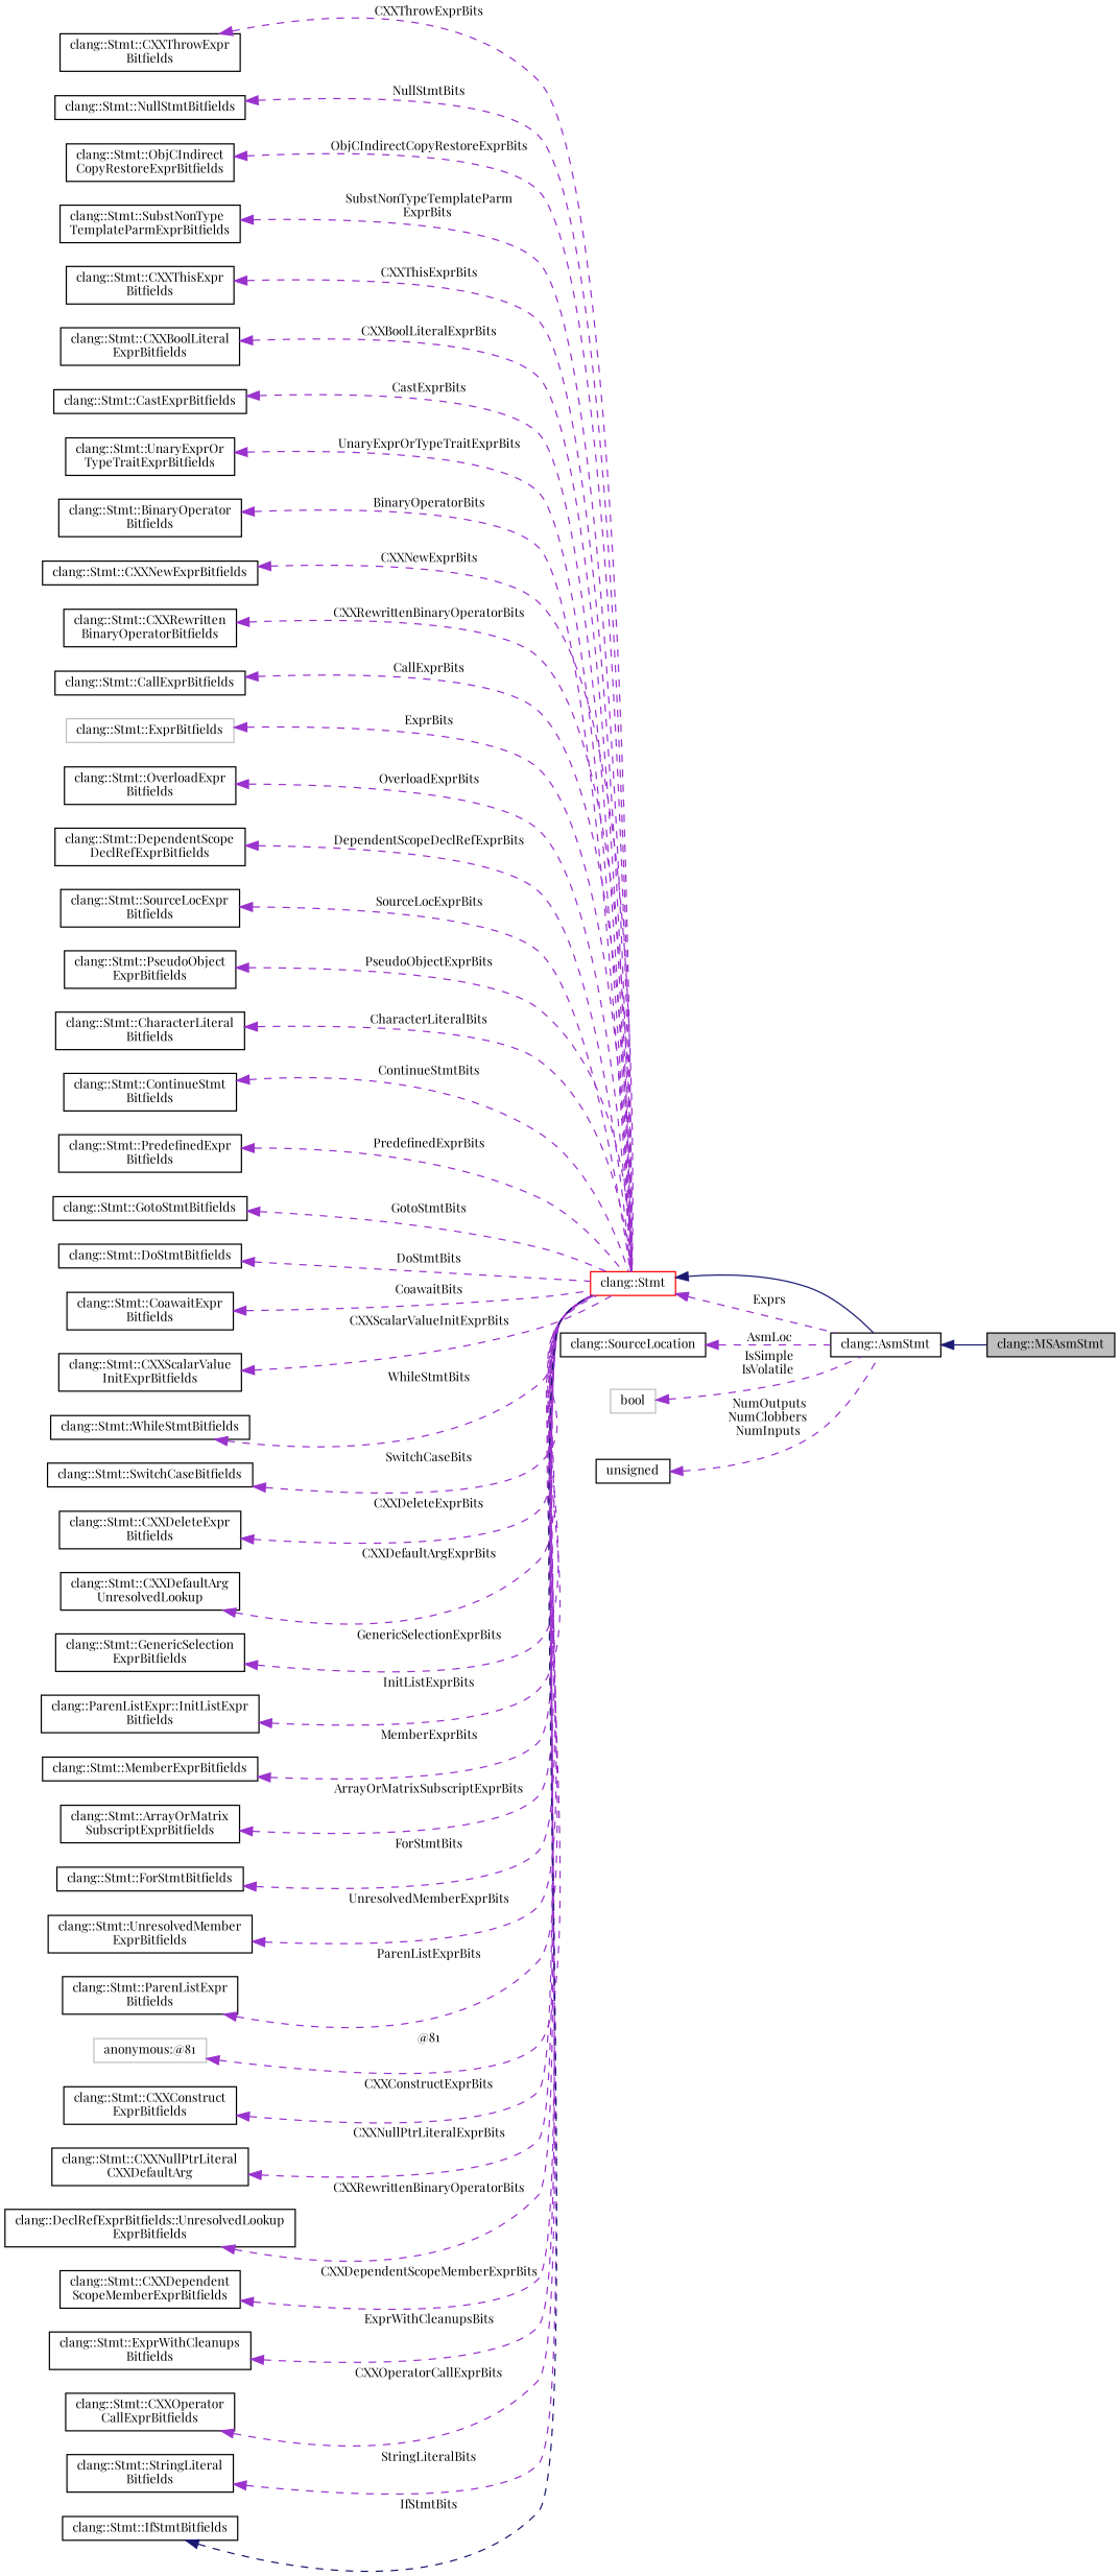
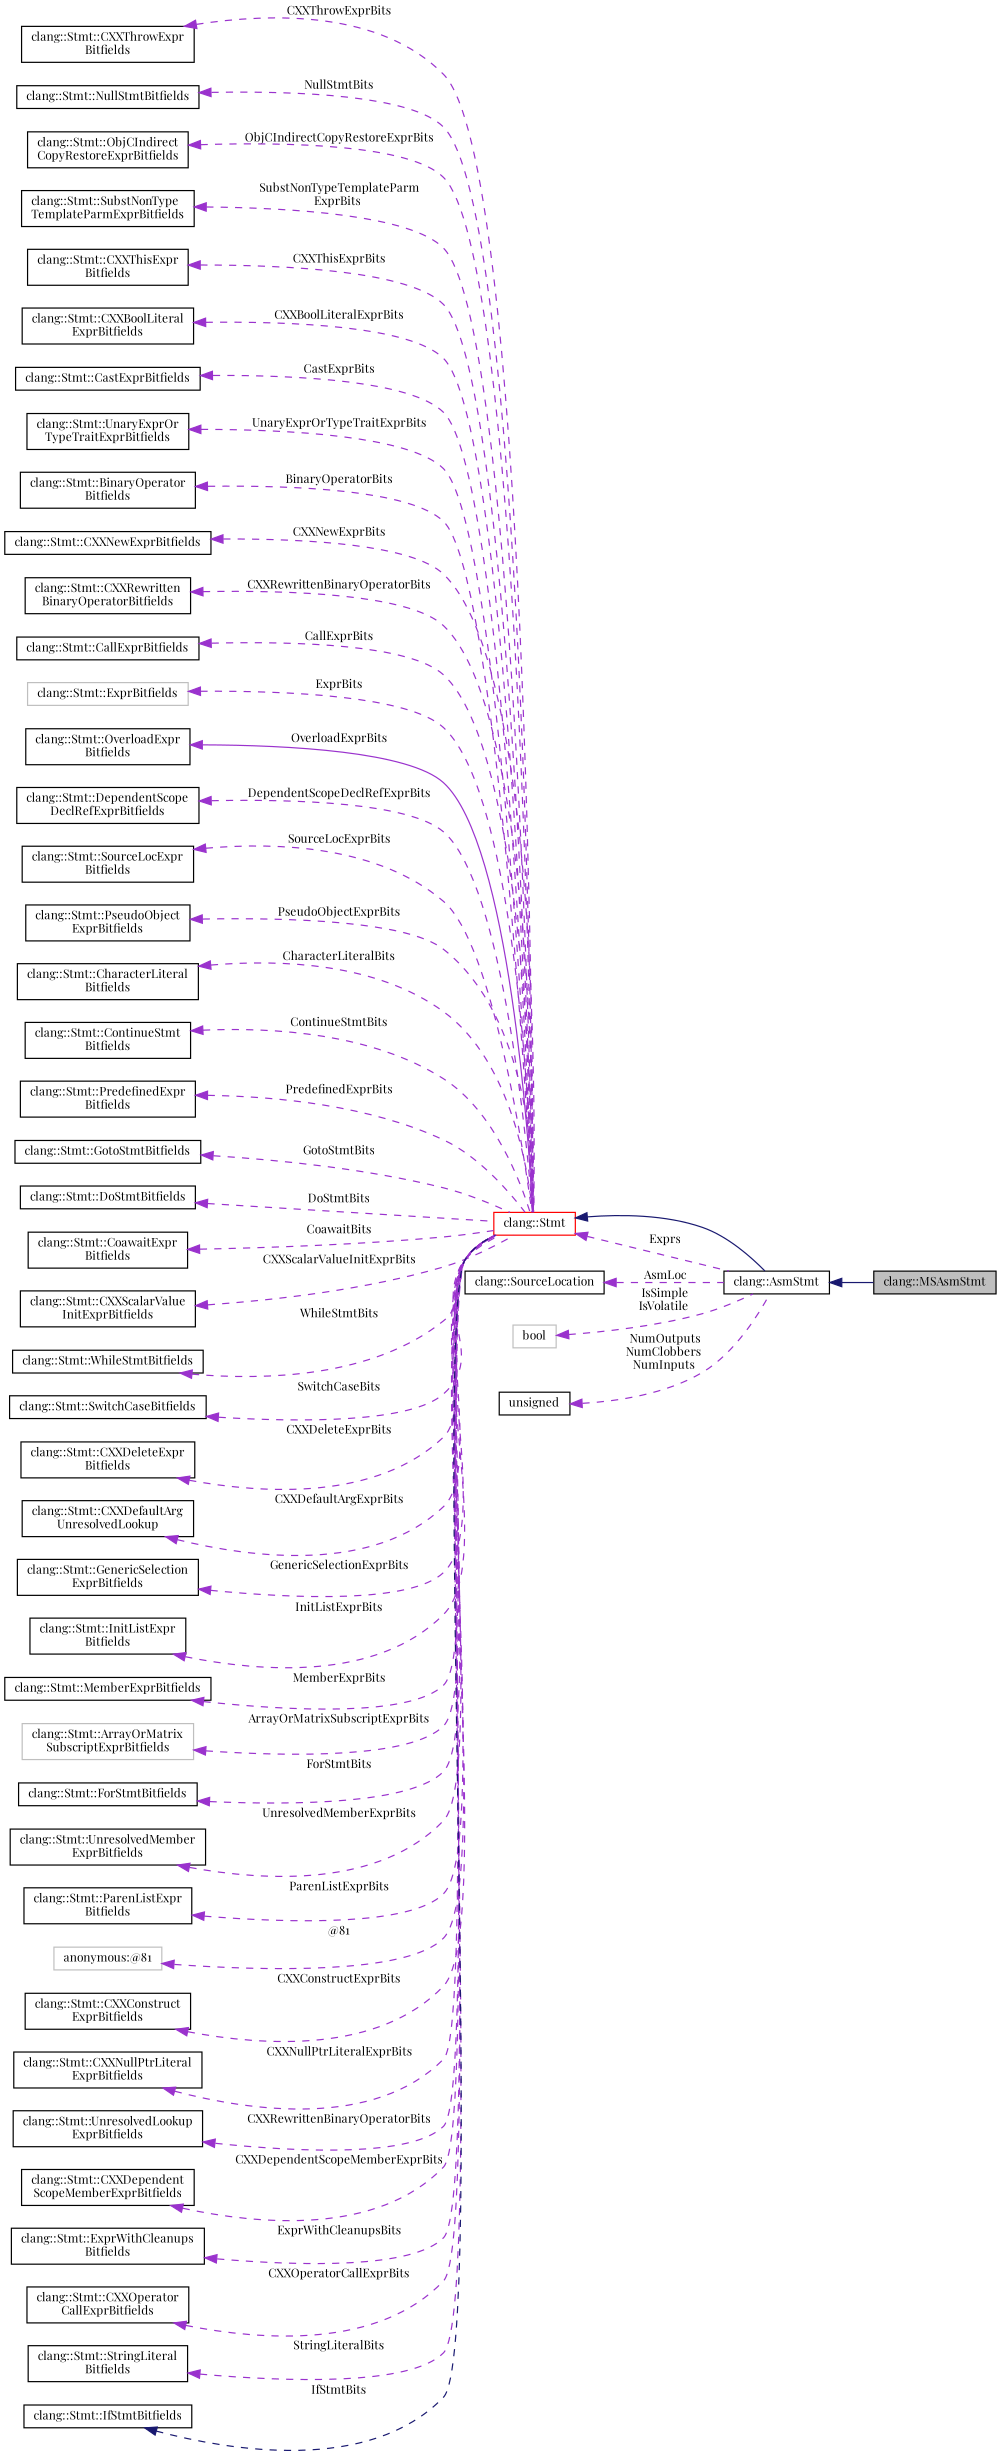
  digraph {
    fontname="Playfair Display"
    rankdir=LR
    node [color=black fontname="Playfair Display" fontsize=10 shape=record]
    edge [color=darkorchid3 dir=back fontname="Playfair Display" fontsize=10 labelfontname=Helvetica labelfontsize=10 style=dashed]
    n1 [fillcolor=grey75 fontcolor=black height=0.2 label="clang::MSAsmStmt" style=filled width=0.4]
    n2 [height=0.2 label="clang::AsmStmt" width=0.4]
    n3 [color=red height=0.2 label="clang::Stmt" width=0.4]
    n4 [height=0.2 label="clang::Stmt::CXXThrowExpr\lBitfields" width=0.4]
    n5 [height=0.2 label="clang::Stmt::NullStmtBitfields" width=0.4]
    n6 [height=0.2 label="clang::Stmt::ObjCIndirect\lCopyRestoreExprBitfields" width=0.4]
    n7 [height=0.2 label="clang::Stmt::SubstNonType\lTemplateParmExprBitfields" width=0.4]
    n8 [height=0.2 label="clang::Stmt::CXXThisExpr\lBitfields" width=0.4]
    n9 [height=0.2 label="clang::Stmt::CXXBoolLiteral\lExprBitfields" width=0.4]
    n10 [height=0.2 label="clang::Stmt::CastExprBitfields" width=0.4]
    n11 [height=0.2 label="clang::Stmt::UnaryExprOr\lTypeTraitExprBitfields" width=0.4]
    n12 [height=0.2 label="clang::Stmt::BinaryOperator\lBitfields" width=0.4]
    n13 [height=0.2 label="clang::Stmt::CXXNewExprBitfields" width=0.4]
    n14 [height=0.2 label="clang::Stmt::CXXRewritten\lBinaryOperatorBitfields" width=0.4]
    n15 [height=0.2 label="clang::Stmt::CallExprBitfields" width=0.4]
    n16 [color=grey75 height=0.2 label="clang::Stmt::ExprBitfields" width=0.4]
    n17 [height=0.2 label="clang::Stmt::OverloadExpr\lBitfields" width=0.4]
    n18 [height=0.2 label="clang::Stmt::DependentScope\lDeclRefExprBitfields" width=0.4]
    n19 [height=0.2 label="clang::Stmt::SourceLocExpr\lBitfields" width=0.4]
    n20 [height=0.2 label="clang::Stmt::PseudoObject\lExprBitfields" width=0.4]
    n21 [height=0.2 label="clang::Stmt::CharacterLiteral\lBitfields" width=0.4]
    n22 [height=0.2 label="clang::Stmt::ContinueStmt\lBitfields" width=0.4]
    n23 [height=0.2 label="clang::Stmt::PredefinedExpr\lBitfields" width=0.4]
    n24 [height=0.2 label="clang::Stmt::GotoStmtBitfields" width=0.4]
    n25 [height=0.2 label="clang::Stmt::DoStmtBitfields" width=0.4]
    n26 [height=0.2 label="clang::Stmt::CoawaitExpr\lBitfields" width=0.4]
    n27 [height=0.2 label="clang::Stmt::CXXScalarValue\lInitExprBitfields" width=0.4]
    n28 [height=0.2 label="clang::Stmt::WhileStmtBitfields" width=0.4]
    n29 [height=0.2 label="clang::Stmt::SwitchCaseBitfields" width=0.4]
    n30 [height=0.2 label="clang::Stmt::CXXDeleteExpr\lBitfields" width=0.4]
    n31 [height=0.2 label="clang::Stmt::CXXDefaultArg\lUnresolvedLookup" width=0.4]
    n32 [height=0.2 label="clang::Stmt::GenericSelection\lExprBitfields" width=0.4]
-   n33 [height=0.2 label="clang::ParenListExpr::InitListExpr\lBitfields" width=0.4]
+   n33 [height=0.2 label="clang::Stmt::InitListExpr\lBitfields" width=0.4]
    n34 [height=0.2 label="clang::Stmt::MemberExprBitfields" width=0.4]
-   n35 [height=0.2 label="clang::Stmt::ArrayOrMatrix\lSubscriptExprBitfields" width=0.4]
+   n35 [color=grey75 height=0.2 label="clang::Stmt::ArrayOrMatrix\lSubscriptExprBitfields" width=0.4]
    n36 [height=0.2 label="clang::Stmt::ForStmtBitfields" width=0.4]
    n37 [height=0.2 label="clang::Stmt::UnresolvedMember\lExprBitfields" width=0.4]
    n38 [height=0.2 label="clang::Stmt::ParenListExpr\lBitfields" width=0.4]
    n39 [color=grey75 height=0.2 label="anonymous:@81" width=0.4]
    n40 [height=0.2 label="clang::Stmt::CXXConstruct\lExprBitfields" width=0.4]
-   n41 [height=0.2 label="clang::Stmt::CXXNullPtrLiteral\lCXXDefaultArg" width=0.4]
-   n42 [height=0.2 label="clang::DeclRefExprBitfields::UnresolvedLookup\lExprBitfields" width=0.4]
+   n41 [height=0.2 label="clang::Stmt::CXXNullPtrLiteral\lExprBitfields" width=0.4]
+   n42 [height=0.2 label="clang::Stmt::UnresolvedLookup\lExprBitfields" width=0.4]
    n43 [height=0.2 label="clang::Stmt::CXXDependent\lScopeMemberExprBitfields" width=0.4]
    n44 [height=0.2 label="clang::Stmt::ExprWithCleanups\lBitfields" width=0.4]
    n45 [height=0.2 label="clang::Stmt::CXXOperator\lCallExprBitfields" width=0.4]
    n46 [height=0.2 label="clang::Stmt::StringLiteral\lBitfields" width=0.4]
    n47 [height=0.2 label="clang::Stmt::IfStmtBitfields" width=0.4]
    n48 [height=0.2 label="clang::SourceLocation" width=0.4]
    n49 [color=grey75 height=0.2 label=bool width=0.4]
    n50 [height=0.2 label=unsigned width=0.4]
    n2 -> n1 [color=midnightblue style=solid]
    n3 -> n2 [color=midnightblue style=solid]
    n3 -> n2 [label=" Exprs"]
    n4 -> n3 [label=" CXXThrowExprBits"]
    n5 -> n3 [label=" NullStmtBits"]
    n6 -> n3 [label=" ObjCIndirectCopyRestoreExprBits"]
    n7 -> n3 [label=" SubstNonTypeTemplateParm\lExprBits"]
    n8 -> n3 [label=" CXXThisExprBits"]
    n9 -> n3 [label=" CXXBoolLiteralExprBits"]
    n10 -> n3 [label=" CastExprBits"]
    n11 -> n3 [label=" UnaryExprOrTypeTraitExprBits"]
    n12 -> n3 [label=" BinaryOperatorBits"]
    n13 -> n3 [label=" CXXNewExprBits"]
    n14 -> n3 [label=" CXXRewrittenBinaryOperatorBits"]
    n15 -> n3 [label=" CallExprBits"]
    n16 -> n3 [label=" ExprBits"]
-   n17 -> n3 [label=" OverloadExprBits"]
+   n17 -> n3 [label=" OverloadExprBits" style=solid]
    n18 -> n3 [label=" DependentScopeDeclRefExprBits"]
    n19 -> n3 [label=" SourceLocExprBits"]
    n20 -> n3 [label=" PseudoObjectExprBits"]
    n21 -> n3 [label=" CharacterLiteralBits"]
    n22 -> n3 [label=" ContinueStmtBits"]
    n23 -> n3 [label=" PredefinedExprBits"]
    n24 -> n3 [label=" GotoStmtBits"]
    n25 -> n3 [label=" DoStmtBits"]
    n26 -> n3 [label=" CoawaitBits"]
    n27 -> n3 [label=" CXXScalarValueInitExprBits"]
    n28 -> n3 [label=" WhileStmtBits"]
    n29 -> n3 [label=" SwitchCaseBits"]
    n30 -> n3 [label=" CXXDeleteExprBits"]
    n31 -> n3 [label=" CXXDefaultArgExprBits"]
    n32 -> n3 [label=" GenericSelectionExprBits"]
    n33 -> n3 [label=" InitListExprBits"]
    n34 -> n3 [label=" MemberExprBits"]
    n35 -> n3 [label=" ArrayOrMatrixSubscriptExprBits"]
    n36 -> n3 [label=" ForStmtBits"]
    n37 -> n3 [label=" UnresolvedMemberExprBits"]
    n38 -> n3 [label=" ParenListExprBits"]
    n39 -> n3 [label=" @81"]
    n40 -> n3 [label=" CXXConstructExprBits"]
    n41 -> n3 [label=" CXXNullPtrLiteralExprBits"]
    n42 -> n3 [label=" CXXRewrittenBinaryOperatorBits"]
    n43 -> n3 [label=" CXXDependentScopeMemberExprBits"]
    n44 -> n3 [label=" ExprWithCleanupsBits"]
    n45 -> n3 [label=" CXXOperatorCallExprBits"]
    n46 -> n3 [label=" StringLiteralBits"]
    n47 -> n3 [color=midnightblue label=" IfStmtBits"]
    n48 -> n2 [label=" AsmLoc"]
    n49 -> n2 [label=" IsSimple\nIsVolatile"]
    n50 -> n2 [label=" NumOutputs\nNumClobbers\nNumInputs"]
  }
